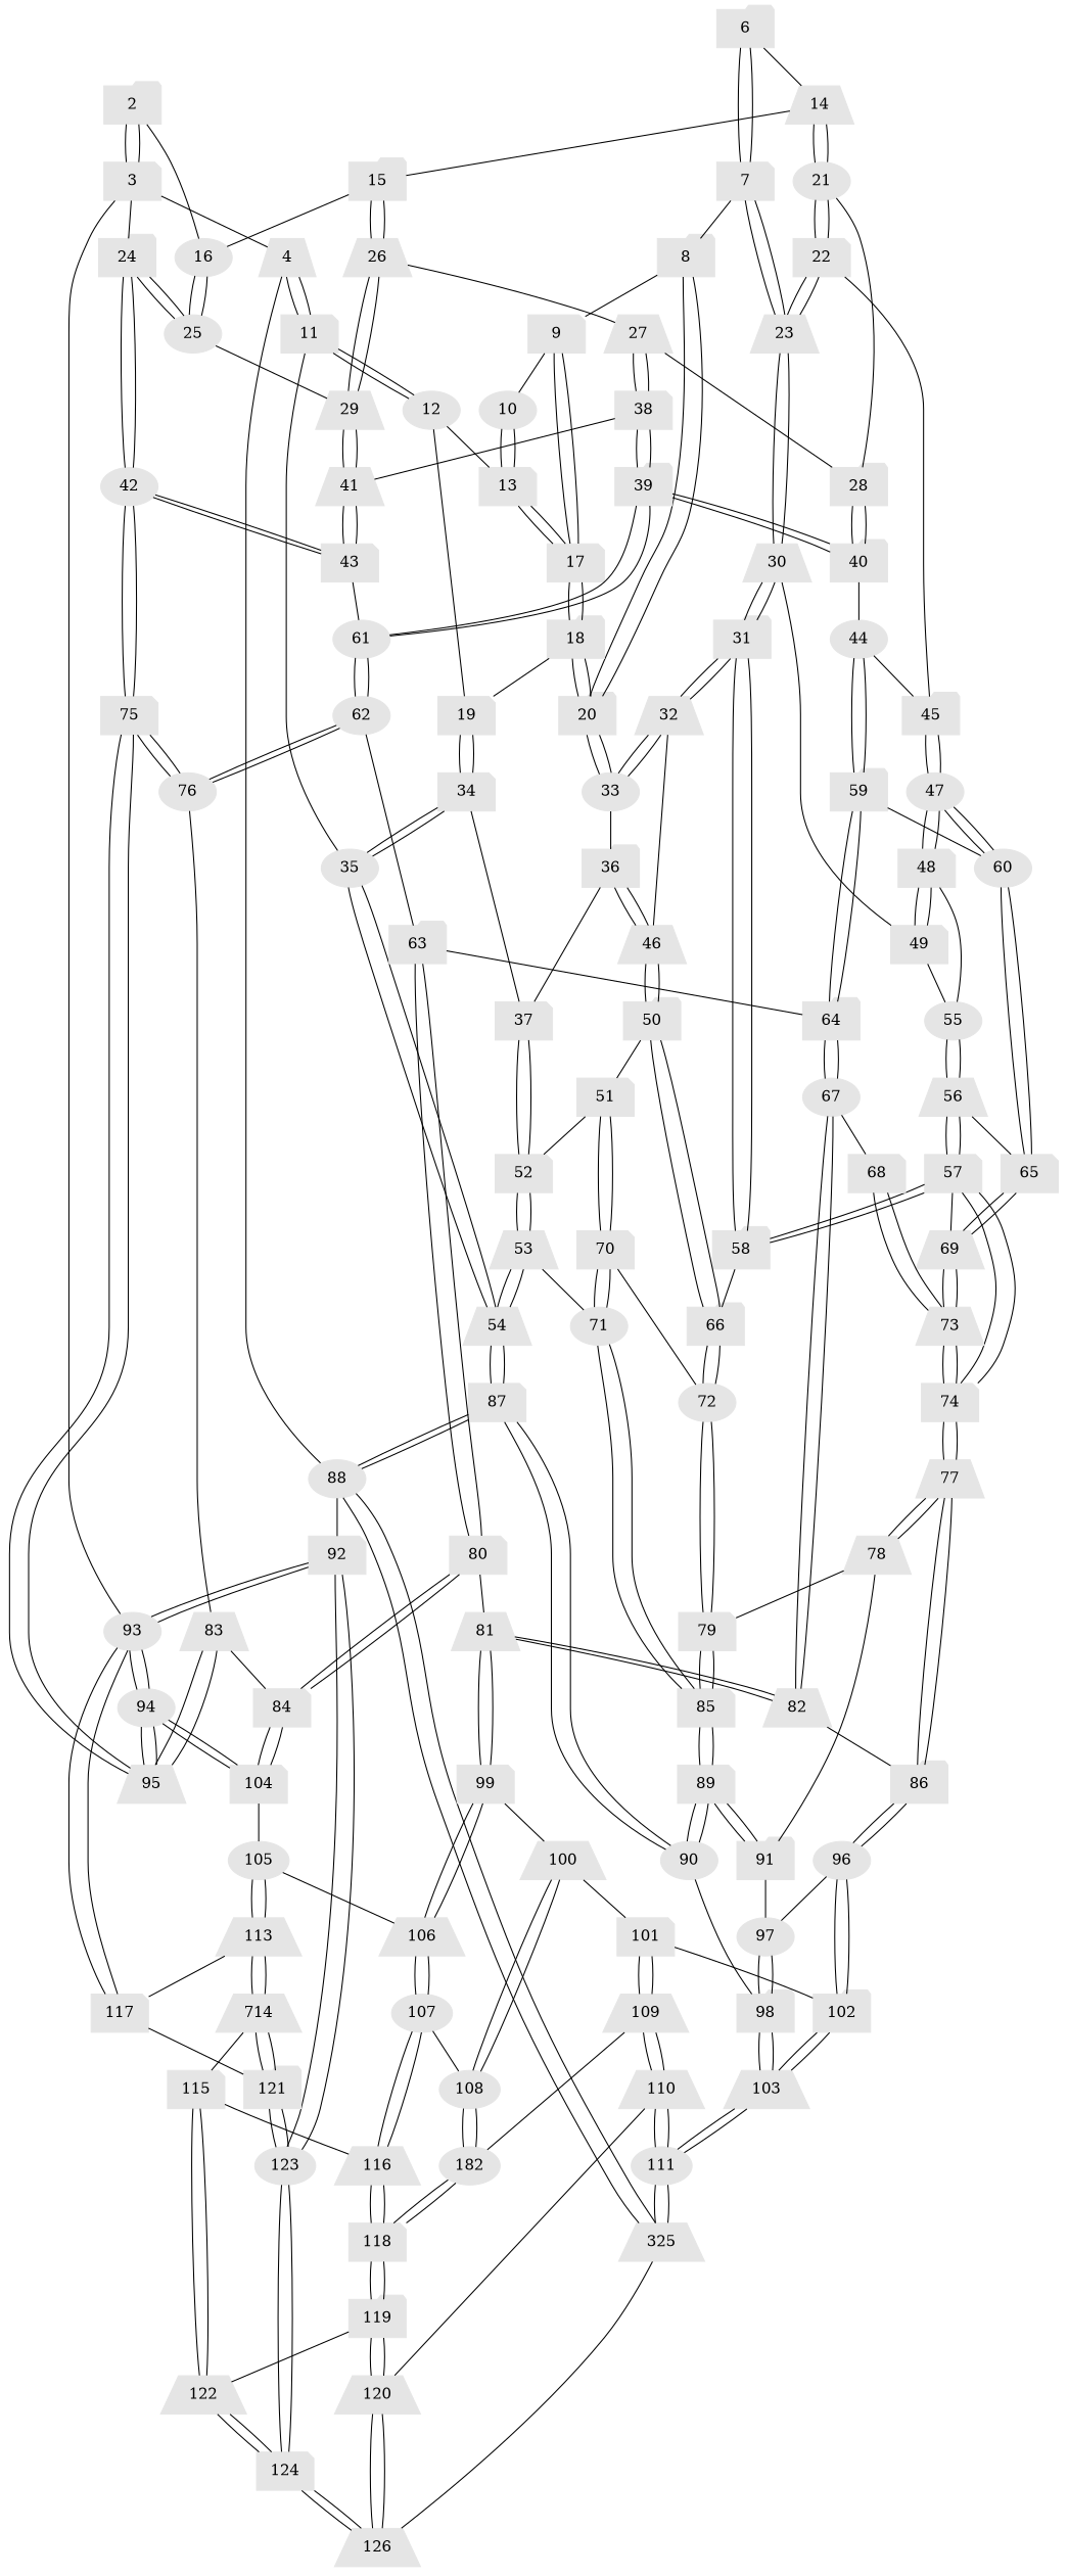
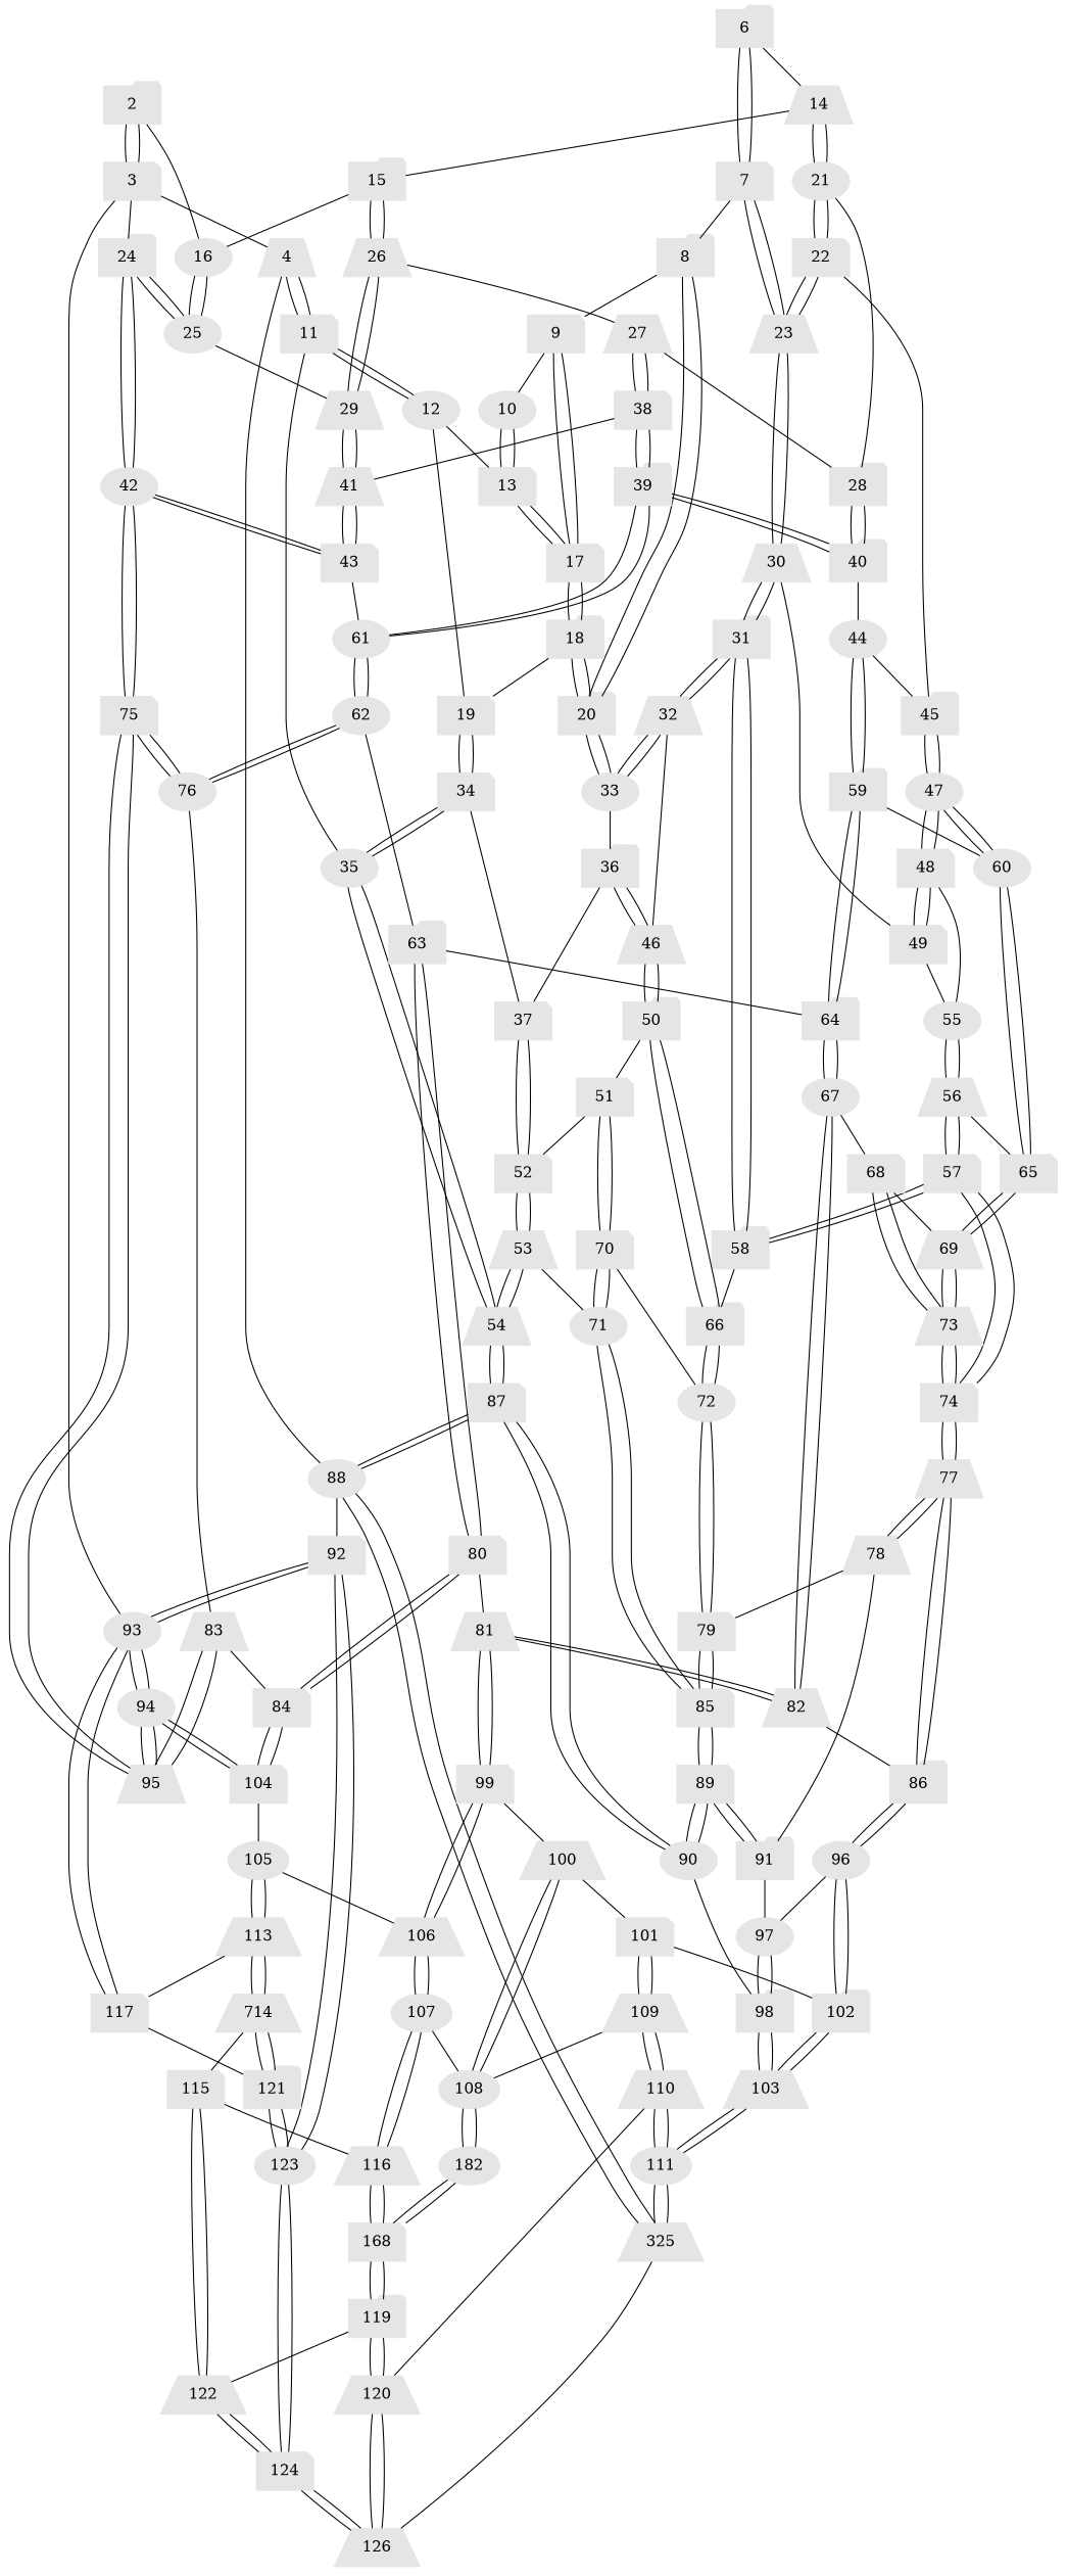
  graph {
    node [color=gray90 shape=note style=filled]
    2 [shape=folder]
    3
    16 [shape=ellipse]
    6 [shape=folder]
    7
    14 [shape=trapezium]
    4 [shape=trapezium]
    24 [shape=folder]
    93 [shape=ellipse]
    25 [shape=ellipse]
    11
    88 [shape=ellipse]
    42 [shape=ellipse]
    92
    123 [shape=ellipse]
    12 [shape=ellipse]
    35 [shape=ellipse]
    n18 [label=325 shape=trapezium]
    10 [shape=ellipse]
    13
    8 [shape=folder]
    23 [shape=trapezium]
    15 [shape=folder]
    21 [shape=ellipse]
    9
    20 [shape=folder]
    30 [shape=trapezium]
    17
    33 [shape=ellipse]
    18 [shape=folder]
    19
    54 [shape=trapezium]
    34
    26 [shape=trapezium]
    22
    28 [shape=folder]
    29 [shape=trapezium]
    27 [shape=trapezium]
    37
    36 [shape=folder]
    45 [shape=folder]
    40 [shape=folder]
    47 [shape=ellipse]
    31 [shape=folder]
    49
    43
    75
    41 [shape=trapezium]
    38
    39 [shape=folder]
    44 [shape=ellipse]
    32 [shape=trapezium]
    58 [shape=folder]
    55 [shape=ellipse]
    46 [shape=trapezium]
    66 [shape=folder]
    50 [shape=folder]
    52
    87
    53 [shape=trapezium]
    61 [shape=ellipse]
    62 [shape=ellipse]
    59 [shape=folder]
    76 [shape=ellipse]
    95 [shape=trapezium]
    60 [shape=ellipse]
    64 [shape=folder]
    48
    51
    65
    56 [shape=trapezium]
    70
    72 [shape=ellipse]
    71 [shape=ellipse]
    85
    90 [shape=ellipse]
    57
    74
    69 [shape=trapezium]
    77 [shape=trapezium]
    67 [shape=ellipse]
    63 [shape=folder]
    80
    83 [shape=trapezium]
    81 [shape=trapezium]
    84
    68
    82 [shape=trapezium]
    73 [shape=trapezium]
    79
    86 [shape=folder]
    89
    78 [shape=trapezium]
    91 [shape=folder]
    96 [shape=ellipse]
    97 [shape=ellipse]
    99
    104
    100 [shape=trapezium]
    106 [shape=trapezium]
    105 [shape=ellipse]
    102 [shape=folder]
    98 [shape=folder]
    126 [shape=trapezium]
    103 [shape=trapezium]
    94 [shape=ellipse]
    117
    124
    121 [shape=folder]
    111 [shape=ellipse]
    101
    108 [shape=ellipse]
    107 [shape=ellipse]
    109 [shape=trapezium]
    n115 [label=182 shape=ellipse]
    110 [shape=trapezium]
    113 [shape=trapezium]
    n118 [label=714 shape=trapezium]
    116 [shape=trapezium]
-   118
+   118 [label=168]
    120 [shape=trapezium]
    119 [shape=folder]
    115
    122 [shape=trapezium]
    2 -- 3
    2 -- 3
    2 -- 16
    3 -- 4
    3 -- 24
    3 -- 93
    16 -- 25
    16 -- 25
    6 -- 7
    6 -- 7
    6 -- 14
    7 -- 8
    7 -- 23
    7 -- 23
    14 -- 15
    14 -- 21
    14 -- 21
    4 -- 11
    4 -- 11
    4 -- 88
    24 -- 25
    24 -- 25
    24 -- 42
    24 -- 42
    93 -- 94
    93 -- 94
    93 -- 117
    93 -- 117
    25 -- 29
    11 -- 12
    11 -- 12
    11 -- 35
    88 -- 92
    88 -- n18
    88 -- n18
    42 -- 43
    42 -- 43
    42 -- 75
    42 -- 75
    92 -- 93
    92 -- 93
    92 -- 123
    92 -- 123
    123 -- 124
    123 -- 124
    12 -- 13
    12 -- 19
    35 -- 54
    35 -- 54
    n18 -- 126
    10 -- 13
    10 -- 13
    13 -- 17
    13 -- 17
    8 -- 9
    8 -- 20
    8 -- 20
    23 -- 30
    23 -- 30
    15 -- 16
    15 -- 26
    15 -- 26
    21 -- 22
    21 -- 22
    21 -- 28
    9 -- 10
    9 -- 17
    9 -- 17
    20 -- 33
    20 -- 33
    30 -- 31
    30 -- 31
    30 -- 49
    17 -- 18
    17 -- 18
    33 -- 36
    18 -- 20
    18 -- 20
    18 -- 19
    19 -- 34
    19 -- 34
    54 -- 87
    54 -- 87
    34 -- 35
    34 -- 35
    34 -- 37
    26 -- 29
    26 -- 29
    26 -- 27
    22 -- 23
    22 -- 23
    22 -- 45
    28 -- 40
    28 -- 40
    29 -- 41
    29 -- 41
    27 -- 28
    27 -- 38
    27 -- 38
    37 -- 52
    37 -- 52
    36 -- 37
    36 -- 46
    36 -- 46
    45 -- 47
    45 -- 47
    40 -- 44
    47 -- 60
    47 -- 60
    47 -- 48
    47 -- 48
    31 -- 32
    31 -- 32
    31 -- 58
    31 -- 58
    49 -- 55
    43 -- 61
    75 -- 76
    75 -- 76
    75 -- 95
    75 -- 95
    41 -- 43
    41 -- 43
    38 -- 41
    38 -- 39
    38 -- 39
    39 -- 40
    39 -- 40
    39 -- 61
    39 -- 61
    44 -- 45
    44 -- 59
    44 -- 59
    32 -- 33
    32 -- 33
    32 -- 46
    58 -- 66
    55 -- 56
    55 -- 56
    46 -- 50
    46 -- 50
    66 -- 72
    66 -- 72
    50 -- 66
    50 -- 66
    50 -- 51
    52 -- 53
    52 -- 53
    87 -- 88
    87 -- 88
    87 -- 90
    87 -- 90
    53 -- 54
    53 -- 54
    53 -- 71
    61 -- 62
    61 -- 62
    62 -- 76
    62 -- 76
    62 -- 63
    59 -- 60
    59 -- 64
    59 -- 64
    76 -- 83
    60 -- 65
    60 -- 65
    64 -- 67
    64 -- 67
    48 -- 49
    48 -- 49
    48 -- 55
    51 -- 52
    51 -- 70
    51 -- 70
    65 -- 69
    65 -- 69
    56 -- 65
    56 -- 57
    56 -- 57
    70 -- 72
    70 -- 71
    70 -- 71
    72 -- 79
    72 -- 79
    71 -- 85
    71 -- 85
    85 -- 89
    85 -- 89
    90 -- 98
    57 -- 58
    57 -- 58
    57 -- 74
    57 -- 74
    74 -- 77
    74 -- 77
    69 -- 73
    69 -- 73
    77 -- 86
    77 -- 86
    77 -- 78
    77 -- 78
    67 -- 68
    67 -- 82
    67 -- 82
    63 -- 64
    63 -- 80
    63 -- 80
    80 -- 81
    80 -- 84
    80 -- 84
    83 -- 95
    83 -- 95
    83 -- 84
    81 -- 82
    81 -- 82
    81 -- 99
    81 -- 99
    84 -- 104
    84 -- 104
-   57 -- 69
+   68 -- 69
    68 -- 73
    68 -- 73
    82 -- 86
    73 -- 74
    73 -- 74
    79 -- 85
    79 -- 85
    86 -- 96
    86 -- 96
    89 -- 90
    89 -- 90
    89 -- 91
    89 -- 91
    78 -- 79
    78 -- 91
    91 -- 97
    96 -- 97
    96 -- 102
    96 -- 102
    97 -- 98
    97 -- 98
    99 -- 100
    99 -- 106
    99 -- 106
    104 -- 105
    100 -- 101
    100 -- 108
    100 -- 108
    106 -- 107
    106 -- 107
    105 -- 106
    105 -- 113
    105 -- 113
    102 -- 103
    102 -- 103
    98 -- 103
    98 -- 103
    103 -- 111
    103 -- 111
    94 -- 95
    94 -- 95
    94 -- 104
    94 -- 104
    117 -- 121
    124 -- 126
    124 -- 126
    121 -- 123
    121 -- 123
    111 -- n18
    111 -- n18
    101 -- 102
    101 -- 109
    101 -- 109
    108 -- n115
    108 -- n115
    107 -- 108
    107 -- 116
    107 -- 116
-   109 -- n115
+   109 -- 108
    109 -- 110
    109 -- 110
    n115 -- 118
    n115 -- 118
    110 -- 111
    110 -- 111
    110 -- 120
    113 -- 117
    113 -- n118
    113 -- n118
    n118 -- 121
    n118 -- 121
    n118 -- 115
    116 -- 118
    116 -- 118
    118 -- 119
    118 -- 119
    120 -- 126
    120 -- 126
    119 -- 120
    119 -- 120
    119 -- 122
    115 -- 116
    115 -- 122
    115 -- 122
    122 -- 124
    122 -- 124
  }
